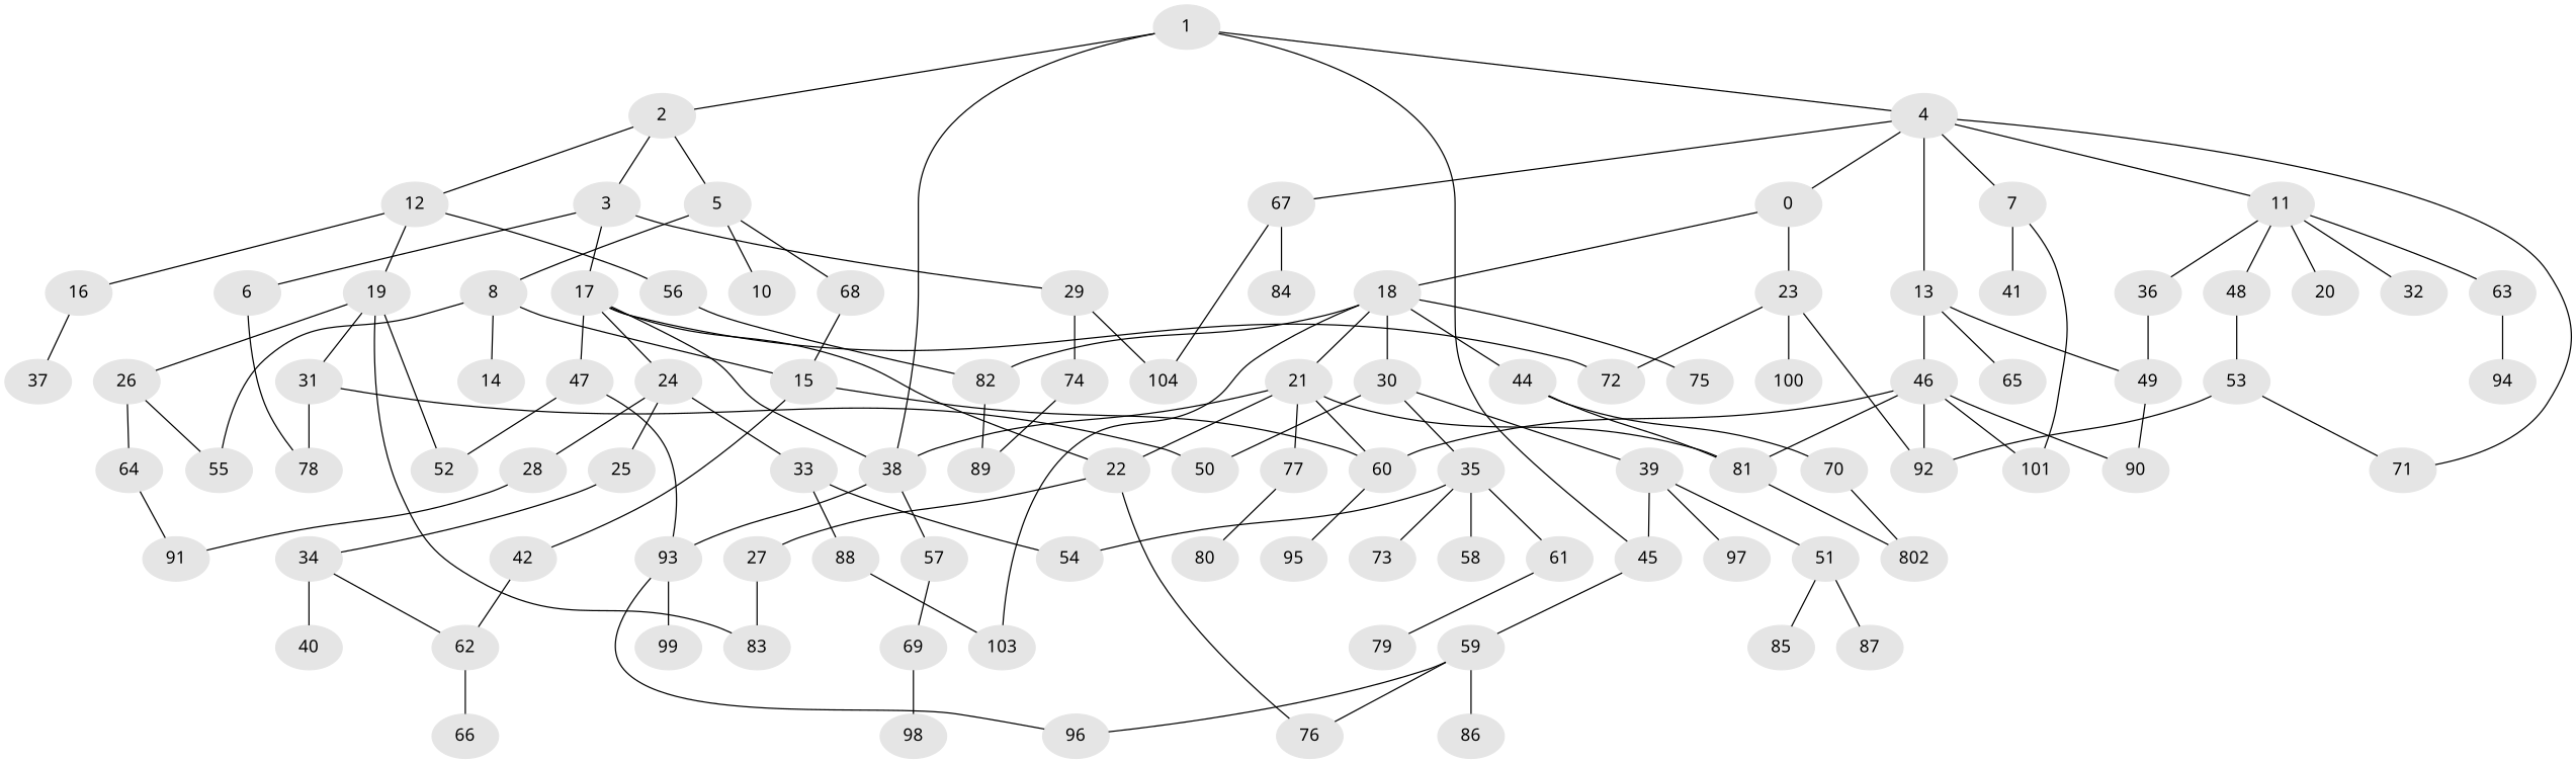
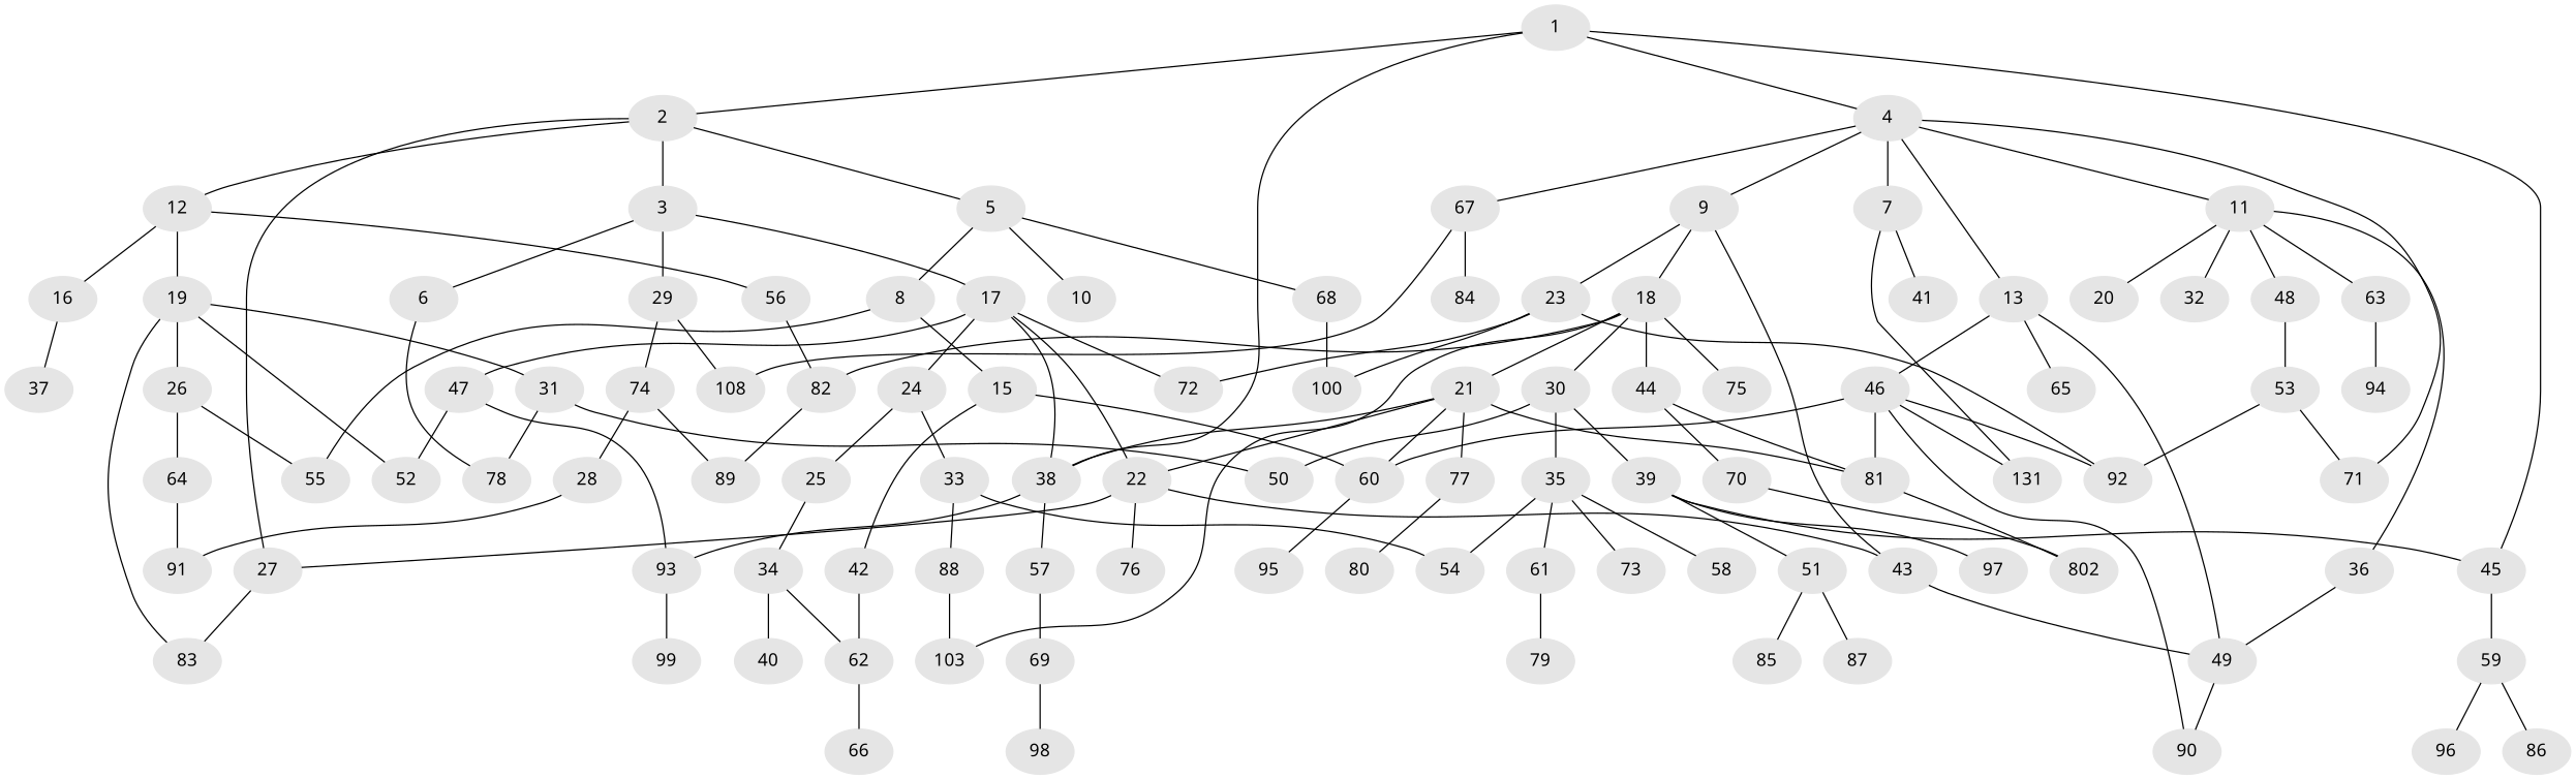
  graph {
    fontname="Noto Sans"
    node [color=gray90 fontname="Noto Sans" style=filled]
    edge [fontname="Noto Sans"]
    1
    2
    4
    38
    45
    3
    5
    12
    27
    7
-   9 [label=0]
+   9
    11
    13
    67
    71
    57
    93
    59
    6
    17
    29
    8
    10
    68
    16
    19
    56
    83
    78
    22
    24
    47
    72
    74
-   104
+   104 [label=108]
    41
-   101
+   101 [label=131]
    18
    23
+   43
    20
    32
    36
    48
    63
    46
    49
    65
    84
-   14
    15
    55
    100
    42
    60
    21
    30
    44
    75
    82
    103
    92
    53
    94
    37
    26
    31
    52
    81
    90
    62
    95
    76
    25
    28
    33
    77
    35
    39
    50
    70
    89
    64
    80
    n85 [label=802]
    34
    91
    54
    88
    40
    58
    61
    73
    51
    97
    66
    79
    69
    96
    99
    85
    87
    86
    98
    1 -- 2
    1 -- 4
    1 -- 38
    1 -- 45
    2 -- 3
    2 -- 5
    2 -- 12
+   2 -- 27
    4 -- 7
    4 -- 9
    4 -- 11
    4 -- 13
    4 -- 67
    4 -- 71
    38 -- 57
    38 -- 93
    45 -- 59
    3 -- 6
    3 -- 17
    3 -- 29
    5 -- 8
    5 -- 10
    5 -- 68
    12 -- 16
    12 -- 19
    12 -- 56
    27 -- 83
    7 -- 41
    7 -- 101
    9 -- 18
    9 -- 23
+   9 -- 43
    11 -- 20
    11 -- 32
    11 -- 36
    11 -- 48
    11 -- 63
    13 -- 46
    13 -- 49
    13 -- 65
    67 -- 104
    67 -- 84
    57 -- 69
-   93 -- 96
    93 -- 99
-   59 -- 76
    59 -- 96
    59 -- 86
    6 -- 78
    17 -- 38
    17 -- 22
    17 -- 24
    17 -- 47
    17 -- 72
    29 -- 74
    29 -- 104
-   8 -- 14
    8 -- 15
    8 -- 55
-   68 -- 15
+   68 -- 100
    16 -- 37
    19 -- 83
    19 -- 26
    19 -- 31
    19 -- 52
    56 -- 82
    22 -- 27
+   22 -- 43
    22 -- 76
    24 -- 25
-   24 -- 28
+   74 -- 28
    24 -- 33
    47 -- 93
    47 -- 52
    74 -- 89
    18 -- 21
    18 -- 30
    18 -- 44
    18 -- 75
    18 -- 82
    18 -- 103
    23 -- 72
    23 -- 100
    23 -- 92
+   43 -- 49
    36 -- 49
    48 -- 53
    63 -- 94
    46 -- 101
    46 -- 60
    46 -- 92
    46 -- 81
    46 -- 90
    49 -- 90
    15 -- 42
    15 -- 60
    42 -- 62
    60 -- 95
    21 -- 38
    21 -- 22
    21 -- 60
    21 -- 81
    21 -- 77
    30 -- 35
    30 -- 39
    30 -- 50
    44 -- 81
    44 -- 70
    82 -- 89
    53 -- 71
    53 -- 92
    26 -- 55
    26 -- 64
    31 -- 78
    31 -- 50
    81 -- n85
    62 -- 66
    25 -- 34
    28 -- 91
    33 -- 54
    33 -- 88
    77 -- 80
    35 -- 54
    35 -- 58
    35 -- 61
    35 -- 73
    39 -- 45
    39 -- 51
    39 -- 97
    70 -- n85
    64 -- 91
    34 -- 62
    34 -- 40
    88 -- 103
    61 -- 79
    51 -- 85
    51 -- 87
    69 -- 98
  }
